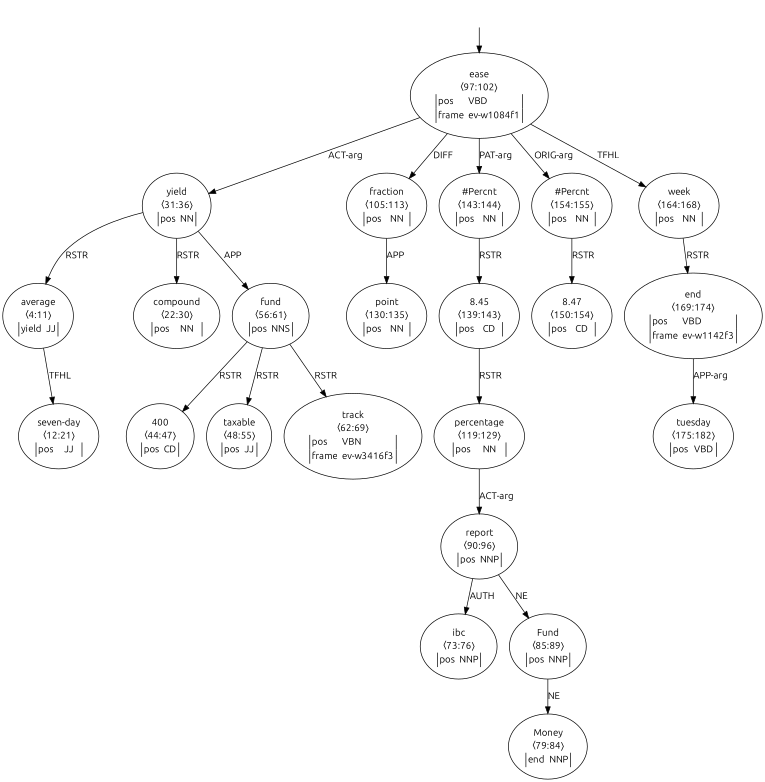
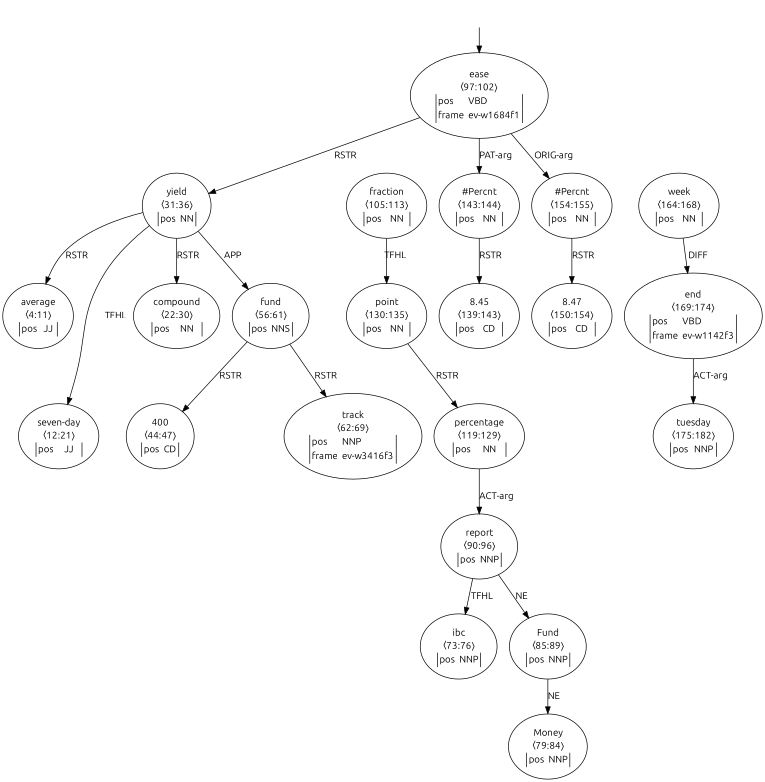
  digraph {
    fontname=Ubuntu
    node [fontname=Ubuntu]
    edge [fontname=Ubuntu]
    top [style=invis]
-   n2 [label=<<table align="center" border="0" cellspacing="0"><tr><td colspan="2">ease</td></tr><tr><td colspan="2">〈97:102〉</td></tr><tr><td sides="l" border="1" align="left">pos</td><td sides="r" border="1" align="left">VBD</td></tr><tr><td sides="l" border="1" align="left">frame</td><td sides="r" border="1" align="left">ev-w1084f1</td></tr></table>>]
+   n2 [label=<<table align="center" border="0" cellspacing="0"><tr><td colspan="2">ease</td></tr><tr><td colspan="2">〈97:102〉</td></tr><tr><td sides="l" border="1" align="left">pos</td><td sides="r" border="1" align="left">VBD</td></tr><tr><td sides="l" border="1" align="left">frame</td><td sides="r" border="1" align="left">ev-w1684f1</td></tr></table>>]
    n3 [label=<<table align="center" border="0" cellspacing="0"><tr><td colspan="2">yield</td></tr><tr><td colspan="2">〈31:36〉</td></tr><tr><td sides="l" border="1" align="left">pos</td><td sides="r" border="1" align="left">NN</td></tr></table>>]
    n4 [label=<<table align="center" border="0" cellspacing="0"><tr><td colspan="2">fraction</td></tr><tr><td colspan="2">〈105:113〉</td></tr><tr><td sides="l" border="1" align="left">pos</td><td sides="r" border="1" align="left">NN</td></tr></table>>]
    n5 [label=<<table align="center" border="0" cellspacing="0"><tr><td colspan="2">#Percnt</td></tr><tr><td colspan="2">〈143:144〉</td></tr><tr><td sides="l" border="1" align="left">pos</td><td sides="r" border="1" align="left">NN</td></tr></table>>]
    n6 [label=<<table align="center" border="0" cellspacing="0"><tr><td colspan="2">#Percnt</td></tr><tr><td colspan="2">〈154:155〉</td></tr><tr><td sides="l" border="1" align="left">pos</td><td sides="r" border="1" align="left">NN</td></tr></table>>]
    n7 [label=<<table align="center" border="0" cellspacing="0"><tr><td colspan="2">week</td></tr><tr><td colspan="2">〈164:168〉</td></tr><tr><td sides="l" border="1" align="left">pos</td><td sides="r" border="1" align="left">NN</td></tr></table>>]
-   n8 [label=<<table align="center" border="0" cellspacing="0"><tr><td colspan="2">average</td></tr><tr><td colspan="2">〈4:11〉</td></tr><tr><td sides="l" border="1" align="left">yield</td><td sides="r" border="1" align="left">JJ</td></tr></table>>]
+   n8 [label=<<table align="center" border="0" cellspacing="0"><tr><td colspan="2">average</td></tr><tr><td colspan="2">〈4:11〉</td></tr><tr><td sides="l" border="1" align="left">pos</td><td sides="r" border="1" align="left">JJ</td></tr></table>>]
    n9 [label=<<table align="center" border="0" cellspacing="0"><tr><td colspan="2">seven-day</td></tr><tr><td colspan="2">〈12:21〉</td></tr><tr><td sides="l" border="1" align="left">pos</td><td sides="r" border="1" align="left">JJ</td></tr></table>>]
    n10 [label=<<table align="center" border="0" cellspacing="0"><tr><td colspan="2">compound</td></tr><tr><td colspan="2">〈22:30〉</td></tr><tr><td sides="l" border="1" align="left">pos</td><td sides="r" border="1" align="left">NN</td></tr></table>>]
    n11 [label=<<table align="center" border="0" cellspacing="0"><tr><td colspan="2">fund</td></tr><tr><td colspan="2">〈56:61〉</td></tr><tr><td sides="l" border="1" align="left">pos</td><td sides="r" border="1" align="left">NNS</td></tr></table>>]
    n12 [label=<<table align="center" border="0" cellspacing="0"><tr><td colspan="2">point</td></tr><tr><td colspan="2">〈130:135〉</td></tr><tr><td sides="l" border="1" align="left">pos</td><td sides="r" border="1" align="left">NN</td></tr></table>>]
    n13 [label=<<table align="center" border="0" cellspacing="0"><tr><td colspan="2">8.45</td></tr><tr><td colspan="2">〈139:143〉</td></tr><tr><td sides="l" border="1" align="left">pos</td><td sides="r" border="1" align="left">CD</td></tr></table>>]
    n14 [label=<<table align="center" border="0" cellspacing="0"><tr><td colspan="2">8.47</td></tr><tr><td colspan="2">〈150:154〉</td></tr><tr><td sides="l" border="1" align="left">pos</td><td sides="r" border="1" align="left">CD</td></tr></table>>]
    n15 [label=<<table align="center" border="0" cellspacing="0"><tr><td colspan="2">end</td></tr><tr><td colspan="2">〈169:174〉</td></tr><tr><td sides="l" border="1" align="left">pos</td><td sides="r" border="1" align="left">VBD</td></tr><tr><td sides="l" border="1" align="left">frame</td><td sides="r" border="1" align="left">ev-w1142f3</td></tr></table>>]
    n16 [label=<<table align="center" border="0" cellspacing="0"><tr><td colspan="2">400</td></tr><tr><td colspan="2">〈44:47〉</td></tr><tr><td sides="l" border="1" align="left">pos</td><td sides="r" border="1" align="left">CD</td></tr></table>>]
-   n17 [label=<<table align="center" border="0" cellspacing="0"><tr><td colspan="2">taxable</td></tr><tr><td colspan="2">〈48:55〉</td></tr><tr><td sides="l" border="1" align="left">pos</td><td sides="r" border="1" align="left">JJ</td></tr></table>>]
-   n18 [label=<<table align="center" border="0" cellspacing="0"><tr><td colspan="2">track</td></tr><tr><td colspan="2">〈62:69〉</td></tr><tr><td sides="l" border="1" align="left">pos</td><td sides="r" border="1" align="left">VBN</td></tr><tr><td sides="l" border="1" align="left">frame</td><td sides="r" border="1" align="left">ev-w3416f3</td></tr></table>>]
+   n18 [label=<<table align="center" border="0" cellspacing="0"><tr><td colspan="2">track</td></tr><tr><td colspan="2">〈62:69〉</td></tr><tr><td sides="l" border="1" align="left">pos</td><td sides="r" border="1" align="left">NNP</td></tr><tr><td sides="l" border="1" align="left">frame</td><td sides="r" border="1" align="left">ev-w3416f3</td></tr></table>>]
    n19 [label=<<table align="center" border="0" cellspacing="0"><tr><td colspan="2">report</td></tr><tr><td colspan="2">〈90:96〉</td></tr><tr><td sides="l" border="1" align="left">pos</td><td sides="r" border="1" align="left">NNP</td></tr></table>>]
    n20 [label=<<table align="center" border="0" cellspacing="0"><tr><td colspan="2">ibc</td></tr><tr><td colspan="2">〈73:76〉</td></tr><tr><td sides="l" border="1" align="left">pos</td><td sides="r" border="1" align="left">NNP</td></tr></table>>]
    n21 [label=<<table align="center" border="0" cellspacing="0"><tr><td colspan="2">Fund</td></tr><tr><td colspan="2">〈85:89〉</td></tr><tr><td sides="l" border="1" align="left">pos</td><td sides="r" border="1" align="left">NNP</td></tr></table>>]
-   n22 [label=<<table align="center" border="0" cellspacing="0"><tr><td colspan="2">Money</td></tr><tr><td colspan="2">〈79:84〉</td></tr><tr><td sides="l" border="1" align="left">end</td><td sides="r" border="1" align="left">NNP</td></tr></table>>]
+   n22 [label=<<table align="center" border="0" cellspacing="0"><tr><td colspan="2">Money</td></tr><tr><td colspan="2">〈79:84〉</td></tr><tr><td sides="l" border="1" align="left">pos</td><td sides="r" border="1" align="left">NNP</td></tr></table>>]
    n23 [label=<<table align="center" border="0" cellspacing="0"><tr><td colspan="2">percentage</td></tr><tr><td colspan="2">〈119:129〉</td></tr><tr><td sides="l" border="1" align="left">pos</td><td sides="r" border="1" align="left">NN</td></tr></table>>]
-   n24 [label=<<table align="center" border="0" cellspacing="0"><tr><td colspan="2">tuesday</td></tr><tr><td colspan="2">〈175:182〉</td></tr><tr><td sides="l" border="1" align="left">pos</td><td sides="r" border="1" align="left">VBD</td></tr></table>>]
+   n24 [label=<<table align="center" border="0" cellspacing="0"><tr><td colspan="2">tuesday</td></tr><tr><td colspan="2">〈175:182〉</td></tr><tr><td sides="l" border="1" align="left">pos</td><td sides="r" border="1" align="left">NNP</td></tr></table>>]
    top -> n2
-   n2 -> n3 [label="ACT-arg"]
-   n2 -> n4 [label=DIFF]
+   n2 -> n3 [label=RSTR]
    n2 -> n5 [label="PAT-arg"]
    n2 -> n6 [label="ORIG-arg"]
-   n2 -> n7 [label=TFHL]
    n3 -> n8 [label=RSTR]
-   n8 -> n9 [label=TFHL]
+   n3 -> n9 [label=TFHL]
    n3 -> n10 [label=RSTR]
    n3 -> n11 [label=APP]
-   n4 -> n12 [label=APP]
+   n4 -> n12 [label=TFHL]
    n5 -> n13 [label=RSTR]
    n6 -> n14 [label=RSTR]
-   n7 -> n15 [label=RSTR]
+   n7 -> n15 [label=DIFF]
    n11 -> n16 [label=RSTR]
-   n11 -> n17 [label=RSTR]
    n11 -> n18 [label=RSTR]
-   n13 -> n23 [label=RSTR]
-   n15 -> n24 [label="APP-arg"]
-   n19 -> n20 [label=AUTH]
+   n12 -> n23 [label=RSTR]
+   n15 -> n24 [label="ACT-arg"]
+   n19 -> n20 [label=TFHL]
    n19 -> n21 [label=NE]
    n21 -> n22 [label=NE]
    n23 -> n19 [label="ACT-arg"]
  }
